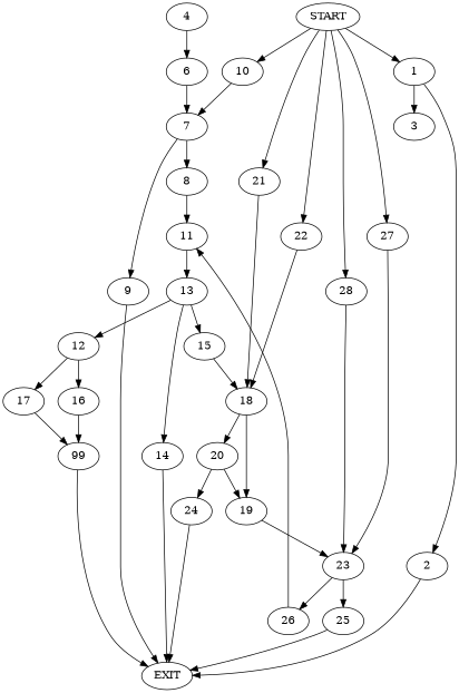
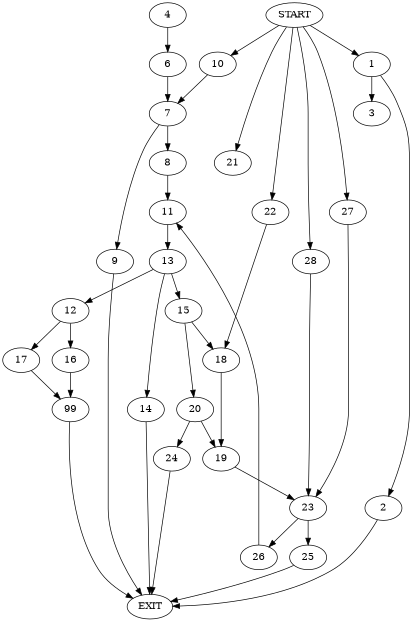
  digraph {
    n1 [label=START]
    1
    10
    21
    22
    27
    28
    2
    3
    7
    18
    23
    n13 [label=EXIT]
    4
    6
    8
    9
    11
    13
    12
    16
    17
    14
    15
    n25 [label=99]
    19
    20
    24
    25
    26
    n1 -> 1
    n1 -> 10
    n1 -> 21
    n1 -> 22
    n1 -> 27
    n1 -> 28
    1 -> 2
    1 -> 3
    10 -> 7
-   21 -> 18
    22 -> 18
    27 -> 23
    28 -> 23
    2 -> n13
    7 -> 8
    7 -> 9
    18 -> 19
-   18 -> 20
+   15 -> 20
    23 -> 25
    23 -> 26
    4 -> 6
    6 -> 7
    8 -> 11
    9 -> n13
    11 -> 13
    13 -> 12
    13 -> 14
    13 -> 15
    12 -> 16
    12 -> 17
    16 -> n25
    17 -> n25
    14 -> n13
    15 -> 18
    n25 -> n13
    19 -> 23
    20 -> 19
    20 -> 24
    24 -> n13
    25 -> n13
    26 -> 11
  }
